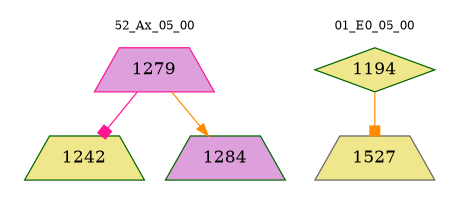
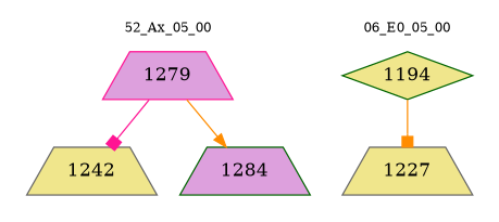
  digraph {
    node [color=gray40 fillcolor=khaki shape=trapezium style=filled]
    edge [arrowhead=box color=darkorange]
    n1 [color=deeppink fillcolor=plum label=1279]
-   n2 [color=darkgreen label=1242]
+   n2 [label=1242]
    n3 [color=darkgreen fillcolor=plum label=1284]
    n4 [color=darkgreen label=1194 shape=diamond]
-   n5 [label=1527]
+   n5 [label=1227]
    subgraph cluster_1 {
      color=white
      fontsize=10
      label="52_Ax_05_00"
      n1
      n2
      n3
    }
    subgraph cluster_2 {
      color=white
      fontsize=10
-     label="01_E0_05_00"
+     label="06_E0_05_00"
      n4
      n5
    }
    n1 -> n2 [color=deeppink]
    n1 -> n3 [arrowhead=normal]
    n4 -> n5
  }
